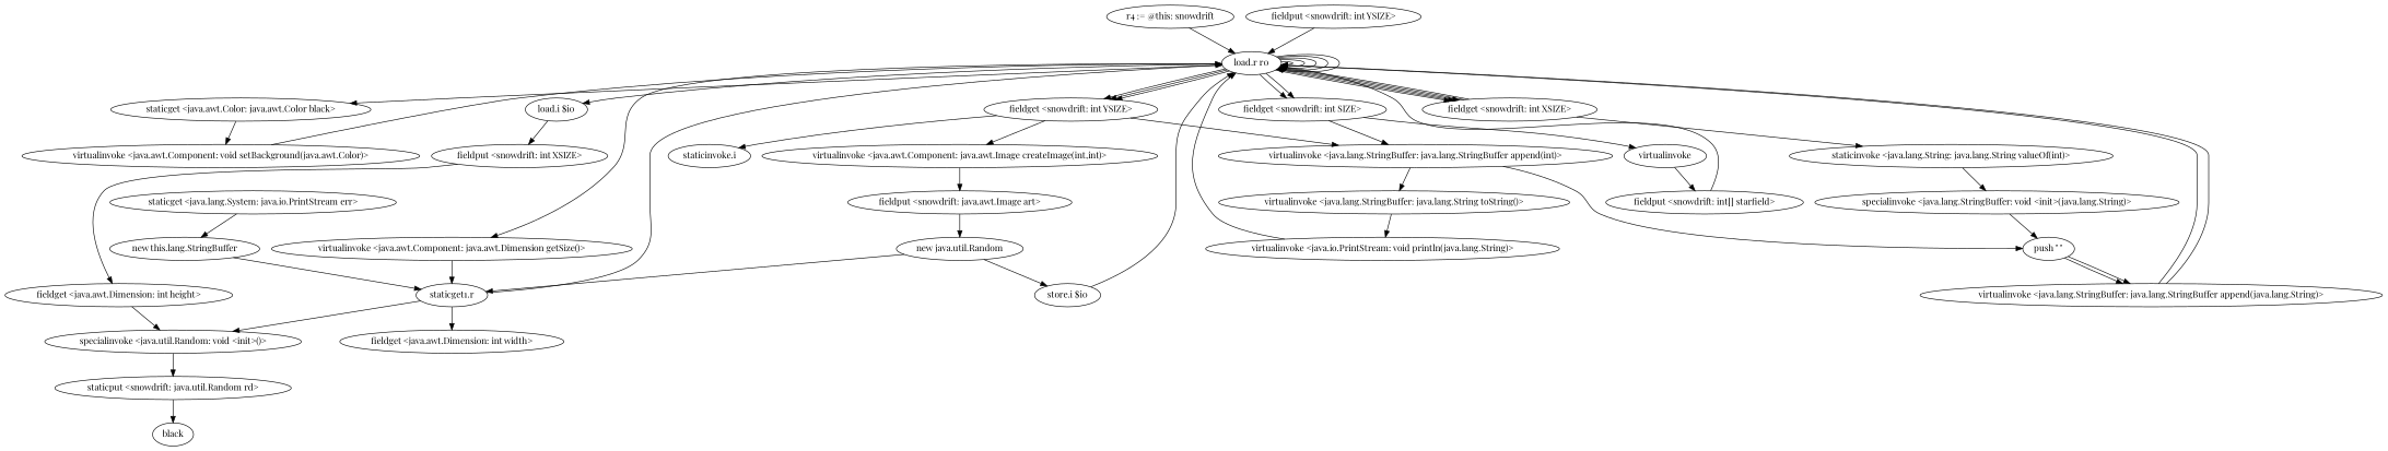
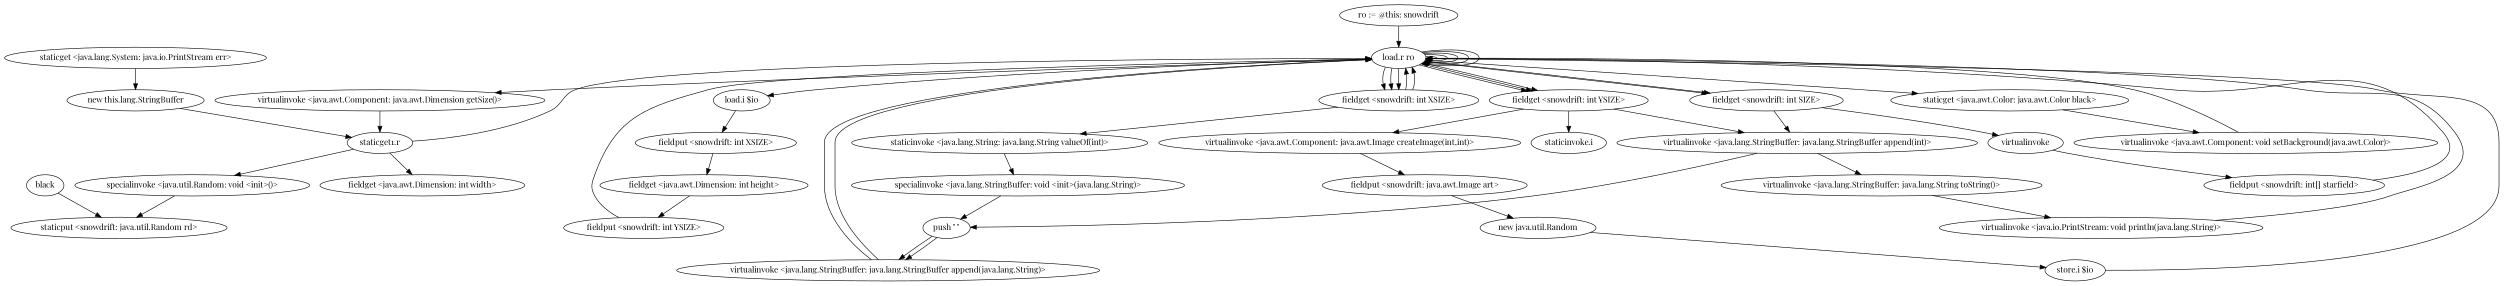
  digraph {
    fontname="Playfair Display"
    node [fontname="Playfair Display"]
    edge [fontname="Playfair Display"]
-   "r0 := @this: snowdrift" [label="r4 := @this: snowdrift"]
+   "r0 := @this: snowdrift"
    "load.r r0"
    "staticget <java.awt.Color: java.awt.Color black>"
    "virtualinvoke <java.awt.Component: java.awt.Dimension getSize()>"
    "load.i $i0"
    "fieldget <snowdrift: int XSIZE>"
    "fieldget <snowdrift: int YSIZE>"
    "fieldget <snowdrift: int SIZE>"
    "virtualinvoke <java.awt.Component: void setBackground(java.awt.Color)>"
    n10 [label="staticget1.r"]
    "fieldput <snowdrift: int XSIZE>"
    "staticinvoke <java.lang.String: java.lang.String valueOf(int)>"
    n13 [label="staticinvoke.i"]
    "virtualinvoke <java.lang.StringBuffer: java.lang.StringBuffer append(int)>"
    "virtualinvoke <java.awt.Component: java.awt.Image createImage(int,int)>"
    n16 [label=virtualinvoke]
    "fieldget <java.awt.Dimension: int width>"
    "specialinvoke <java.util.Random: void <init>()>"
    "staticput <snowdrift: java.util.Random rd>"
    "store.i $i0"
    "fieldget <java.awt.Dimension: int height>"
    "fieldput <snowdrift: int YSIZE>"
    "specialinvoke <java.lang.StringBuffer: void <init>(java.lang.String)>"
    "push \" \""
    "virtualinvoke <java.lang.StringBuffer: java.lang.String toString()>"
    "fieldput <snowdrift: java.awt.Image art>"
    n27 [label="new this.lang.StringBuffer"]
    "staticget <java.lang.System: java.io.PrintStream err>"
    "virtualinvoke <java.lang.StringBuffer: java.lang.StringBuffer append(java.lang.String)>"
    "virtualinvoke <java.io.PrintStream: void println(java.lang.String)>"
    "fieldput <snowdrift: int[] starfield>"
    "new java.util.Random"
    n33 [label=black]
    "r0 := @this: snowdrift" -> "load.r r0"
    "load.r r0" -> "load.r r0"
    "load.r r0" -> "load.r r0"
    "load.r r0" -> "load.r r0"
    "load.r r0" -> "load.r r0"
    "load.r r0" -> "load.r r0"
    "load.r r0" -> "staticget <java.awt.Color: java.awt.Color black>"
    "load.r r0" -> "virtualinvoke <java.awt.Component: java.awt.Dimension getSize()>"
    "load.r r0" -> "load.i $i0"
    "load.r r0" -> "fieldget <snowdrift: int XSIZE>"
    "load.r r0" -> "fieldget <snowdrift: int XSIZE>"
    "load.r r0" -> "fieldget <snowdrift: int XSIZE>"
    "load.r r0" -> "fieldget <snowdrift: int YSIZE>"
    "load.r r0" -> "fieldget <snowdrift: int YSIZE>"
    "load.r r0" -> "fieldget <snowdrift: int YSIZE>"
    "load.r r0" -> "fieldget <snowdrift: int SIZE>"
    "load.r r0" -> "fieldget <snowdrift: int SIZE>"
    "staticget <java.awt.Color: java.awt.Color black>" -> "virtualinvoke <java.awt.Component: void setBackground(java.awt.Color)>"
    "virtualinvoke <java.awt.Component: java.awt.Dimension getSize()>" -> n10
    "load.i $i0" -> "fieldput <snowdrift: int XSIZE>"
    "fieldget <snowdrift: int XSIZE>" -> "load.r r0"
    "fieldget <snowdrift: int XSIZE>" -> "load.r r0"
    "fieldget <snowdrift: int XSIZE>" -> "staticinvoke <java.lang.String: java.lang.String valueOf(int)>"
    "fieldget <snowdrift: int YSIZE>" -> n13
    "fieldget <snowdrift: int YSIZE>" -> "virtualinvoke <java.lang.StringBuffer: java.lang.StringBuffer append(int)>"
    "fieldget <snowdrift: int YSIZE>" -> "virtualinvoke <java.awt.Component: java.awt.Image createImage(int,int)>"
    "fieldget <snowdrift: int SIZE>" -> "virtualinvoke <java.lang.StringBuffer: java.lang.StringBuffer append(int)>"
    "fieldget <snowdrift: int SIZE>" -> n16
    "virtualinvoke <java.awt.Component: void setBackground(java.awt.Color)>" -> "load.r r0"
    n10 -> "load.r r0"
    n10 -> "fieldget <java.awt.Dimension: int width>"
    n10 -> "specialinvoke <java.util.Random: void <init>()>"
    "fieldput <snowdrift: int XSIZE>" -> "fieldget <java.awt.Dimension: int height>"
    "staticinvoke <java.lang.String: java.lang.String valueOf(int)>" -> "specialinvoke <java.lang.StringBuffer: void <init>(java.lang.String)>"
    "virtualinvoke <java.lang.StringBuffer: java.lang.StringBuffer append(int)>" -> "push \" \""
    "virtualinvoke <java.lang.StringBuffer: java.lang.StringBuffer append(int)>" -> "virtualinvoke <java.lang.StringBuffer: java.lang.String toString()>"
    "virtualinvoke <java.awt.Component: java.awt.Image createImage(int,int)>" -> "fieldput <snowdrift: java.awt.Image art>"
    n16 -> "fieldput <snowdrift: int[] starfield>"
    "specialinvoke <java.util.Random: void <init>()>" -> "staticput <snowdrift: java.util.Random rd>"
-   "staticput <snowdrift: java.util.Random rd>" -> n33
+   n33 -> "staticput <snowdrift: java.util.Random rd>"
    "store.i $i0" -> "load.r r0"
-   "fieldget <java.awt.Dimension: int height>" -> "specialinvoke <java.util.Random: void <init>()>"
+   "fieldget <java.awt.Dimension: int height>" -> "fieldput <snowdrift: int YSIZE>"
    "fieldput <snowdrift: int YSIZE>" -> "load.r r0"
    "specialinvoke <java.lang.StringBuffer: void <init>(java.lang.String)>" -> "push \" \""
    "push \" \"" -> "virtualinvoke <java.lang.StringBuffer: java.lang.StringBuffer append(java.lang.String)>"
    "push \" \"" -> "virtualinvoke <java.lang.StringBuffer: java.lang.StringBuffer append(java.lang.String)>"
    "virtualinvoke <java.lang.StringBuffer: java.lang.String toString()>" -> "virtualinvoke <java.io.PrintStream: void println(java.lang.String)>"
    "fieldput <snowdrift: java.awt.Image art>" -> "new java.util.Random"
    n27 -> n10
    "staticget <java.lang.System: java.io.PrintStream err>" -> n27
    "virtualinvoke <java.lang.StringBuffer: java.lang.StringBuffer append(java.lang.String)>" -> "load.r r0"
    "virtualinvoke <java.lang.StringBuffer: java.lang.StringBuffer append(java.lang.String)>" -> "load.r r0"
    "virtualinvoke <java.io.PrintStream: void println(java.lang.String)>" -> "load.r r0"
    "fieldput <snowdrift: int[] starfield>" -> "load.r r0"
-   "new java.util.Random" -> n10
    "new java.util.Random" -> "store.i $i0"
  }
